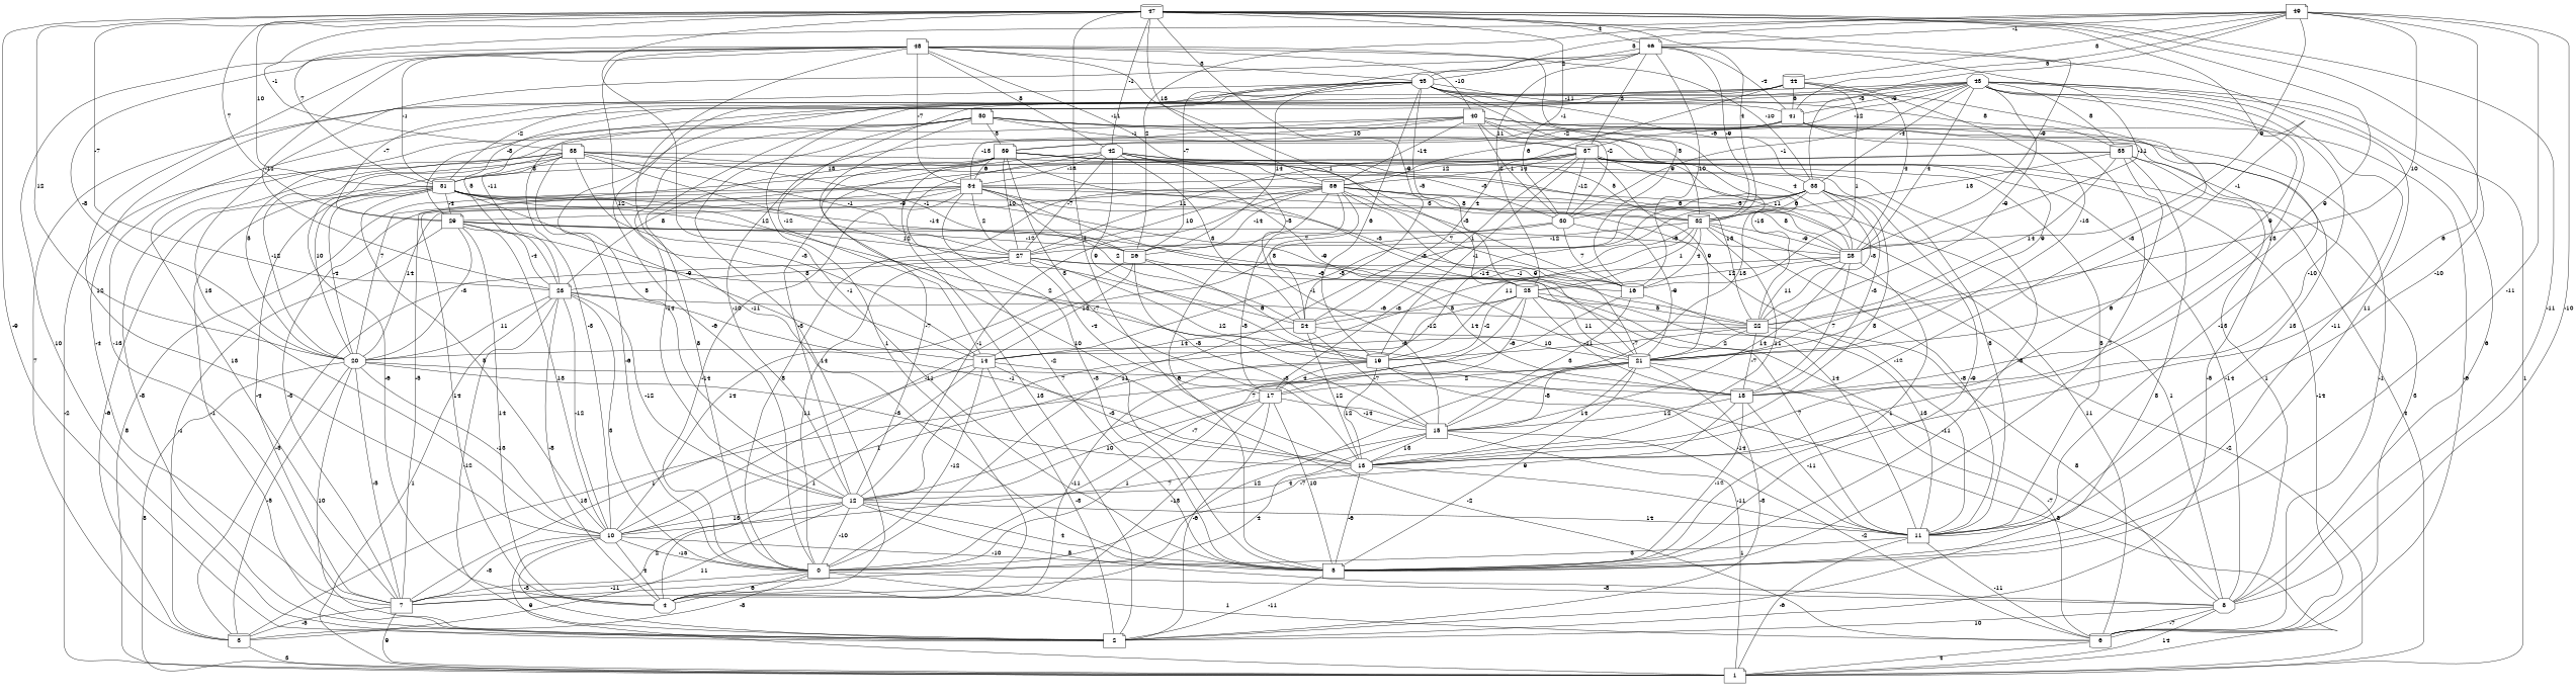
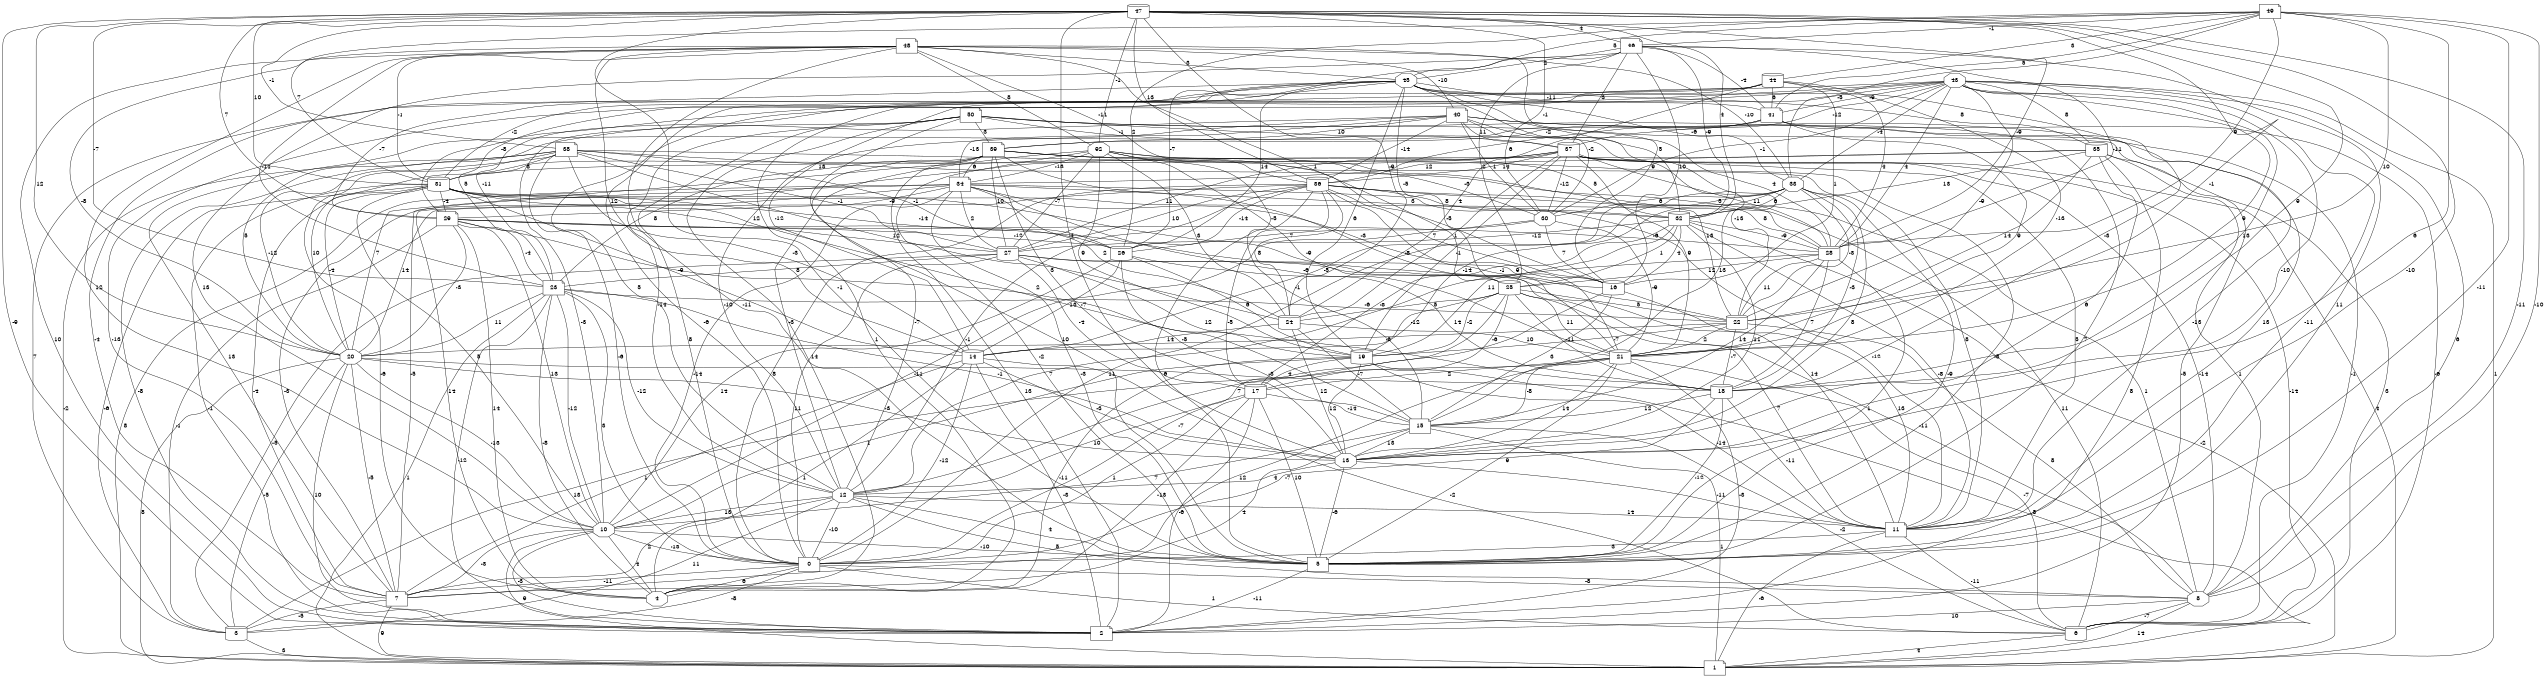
  graph {
    fontname="Helvetica,Arial,sans-serif"
    node [shape=cylinder]
    50 [shape=note]
    2 [shape=note]
    4 [shape=octagon]
    5 [shape=note]
    n5 [label=0 shape=note]
    10 [shape=octagon]
    11 [shape=note]
    12 [shape=octagon]
    15 [shape=note]
    37
    39 [shape=note]
    8 [shape=octagon]
    7 [shape=note]
    3
    6
    1 [shape=note]
    13 [shape=octagon]
    28
    31
    20 [shape=octagon]
    36
    21
    24
    30 [shape=octagon]
    19
    27
    22
    23 [shape=note]
    34 [shape=note]
    17
    18
    25
    26
    14
    29 [shape=note]
    32
    16
    49 [shape=note]
    33 [shape=octagon]
    41 [shape=note]
    44
    45 [shape=octagon]
    46 [shape=note]
    35
    48 [shape=note]
    40 [shape=note]
-   42 [shape=octagon]
+   42 [shape=octagon label=92]
    47
    38 [shape=note]
    43 [shape=octagon]
    50 -- 2 [label=-5]
    50 -- 4 [label=14]
    50 -- 5 [label=10]
    50 -- n5 [label=8]
    50 -- 10 [label=-3]
    50 -- 11 [label=13]
    50 -- 12 [label=-14]
    50 -- 15 [label=13]
    50 -- 37 [label=-1]
    50 -- 39 [label=3]
    5 -- 2 [label=-11]
    n5 -- 4 [label=6]
    n5 -- 8 [label=-8]
    n5 -- 7 [label=-11]
    n5 -- 3 [label=-8]
    n5 -- 6 [label=1]
    10 -- 2 [label=-3]
    10 -- 4 [label=4]
    10 -- 5 [label=-10]
    10 -- n5 [label=-13]
    10 -- 7 [label=-3]
    10 -- 1 [label=9]
    11 -- n5 [label=3]
    11 -- 6 [label=-11]
    11 -- 1 [label=-6]
    12 -- 5 [label=4]
    12 -- n5 [label=-10]
    12 -- 10 [label=13]
    12 -- 11 [label=14]
    12 -- 8 [label=5]
    12 -- 7 [label=2]
    12 -- 3 [label=11]
    15 -- 10 [label=7]
    15 -- 7 [label=4]
    15 -- 6 [label=-2]
    15 -- 1 [label=1]
    15 -- 13 [label=13]
    37 -- 11 [label=5]
    37 -- 8 [label=-14]
    37 -- 6 [label=-14]
    37 -- 1 [label=4]
    37 -- 28 [label=11]
    37 -- 31 [label=13]
    37 -- 20 [label=7]
    37 -- 36 [label=14]
    37 -- 21 [label=9]
    37 -- 24 [label=1]
    37 -- 30 [label=-12]
    37 -- 19 [label=-1]
    37 -- 27 [label=11]
    39 -- 2 [label=13]
    39 -- 5 [label=-8]
    39 -- 12 [label=-7]
    39 -- 20 [label=10]
    39 -- 21 [label=-8]
    39 -- 30 [label=-3]
    39 -- 27 [label=10]
    39 -- 22 [label=13]
    39 -- 23 [label=8]
    39 -- 34 [label=6]
    39 -- 17 [label=3]
    8 -- 2 [label=10]
    8 -- 6 [label=-7]
    8 -- 1 [label=14]
    7 -- 3 [label=-5]
    7 -- 1 [label=9]
    3 -- 1 [label=3]
    6 -- 1 [label=4]
    13 -- 5 [label=-6]
    13 -- 11 [label=-11]
    13 -- 12 [label=4]
    28 -- 5 [label=1]
    28 -- 12 [label=7]
    28 -- 15 [label=14]
    28 -- 22 [label=11]
    28 -- 18 [label=7]
    28 -- 25 [label=12]
    31 -- 2 [label=-1]
    31 -- 10 [label=5]
    31 -- 15 [label=-7]
    31 -- 7 [label=-4]
    31 -- 3 [label=-6]
    31 -- 6 [label=11]
    31 -- 20 [label=-4]
    31 -- 27 [label=12]
    31 -- 22 [label=-9]
    31 -- 26 [label=-14]
    31 -- 14 [label=-9]
    31 -- 29 [label=-4]
    20 -- 2 [label=10]
    20 -- 10 [label=-13]
    20 -- 7 [label=-5]
    20 -- 3 [label=-5]
    20 -- 1 [label=8]
    20 -- 13 [label=-3]
    20 -- 18 [label=-3]
    36 -- 5 [label=6]
    36 -- n5 [label=8]
    36 -- 12 [label=-1]
    36 -- 8 [label=1]
    36 -- 13 [label=-5]
    36 -- 28 [label=8]
    36 -- 20 [label=14]
    36 -- 21 [label=-1]
    36 -- 24 [label=8]
    36 -- 27 [label=10]
    36 -- 26 [label=-14]
    36 -- 32 [label=8]
    36 -- 16 [label=7]
    21 -- 2 [label=-3]
    21 -- 5 [label=9]
    21 -- 15 [label=-8]
    21 -- 7 [label=12]
    21 -- 3 [label=13]
    21 -- 6 [label=-7]
    21 -- 13 [label=14]
    21 -- 17 [label=2]
    24 -- 15 [label=-7]
    24 -- 13 [label=12]
    24 -- 21 [label=10]
    24 -- 14 [label=14]
    30 -- 10 [label=-11]
    30 -- 21 [label=-9]
    30 -- 26 [label=7]
    30 -- 16 [label=7]
    19 -- 4 [label=-11]
    19 -- 10 [label=1]
    19 -- 11 [label=-14]
    19 -- 1 [label=8]
    19 -- 13 [label=12]
    19 -- 17 [label=4]
    27 -- n5 [label=11]
    27 -- 8 [label=-11]
    27 -- 3 [label=-5]
    27 -- 23 [label=8]
    27 -- 17 [label=-4]
    27 -- 18 [label=12]
    27 -- 16 [label=9]
    22 -- 8 [label=8]
    22 -- 20 [label=-8]
    22 -- 21 [label=2]
    22 -- 19 [label=-7]
    22 -- 18 [label=-7]
    23 -- 2 [label=-12]
    23 -- 4 [label=-8]
    23 -- n5 [label=3]
    23 -- 10 [label=-12]
    23 -- 12 [label=-12]
    23 -- 1 [label=1]
    23 -- 13 [label=-1]
    23 -- 20 [label=11]
    23 -- 22 [label=-6]
    34 -- 4 [label=14]
    34 -- 5 [label=-3]
    34 -- n5 [label=-14]
    34 -- 11 [label=-12]
    34 -- 7 [label=-3]
    34 -- 1 [label=8]
    34 -- 21 [label=-6]
    34 -- 24 [label=2]
    34 -- 27 [label=2]
    34 -- 29 [label=-9]
    34 -- 32 [label=3]
    34 -- 16 [label=-3]
    17 -- 2 [label=-6]
    17 -- 4 [label=-13]
    17 -- 5 [label=10]
    17 -- n5 [label=1]
    17 -- 12 [label=10]
    17 -- 15 [label=-14]
    18 -- 5 [label=-12]
    18 -- n5 [label=-7]
    18 -- 11 [label=-11]
    18 -- 15 [label=12]
    25 -- n5 [label=-7]
    25 -- 11 [label=7]
    25 -- 21 [label=11]
    25 -- 24 [label=5]
    25 -- 19 [label=-2]
    25 -- 22 [label=5]
    25 -- 17 [label=-6]
    25 -- 18 [label=-11]
    25 -- 14 [label=-12]
    26 -- 10 [label=14]
    26 -- 15 [label=-5]
    26 -- 19 [label=6]
    26 -- 18 [label=14]
    26 -- 14 [label=13]
    14 -- 2 [label=-3]
    14 -- 4 [label=1]
    14 -- n5 [label=-12]
    14 -- 7 [label=1]
    14 -- 6 [label=-2]
    14 -- 13 [label=-3]
    29 -- 4 [label=14]
    29 -- 10 [label=13]
    29 -- 11 [label=14]
    29 -- 3 [label=-1]
    29 -- 28 [label=-6]
    29 -- 20 [label=-3]
    29 -- 19 [label=2]
    29 -- 23 [label=-4]
    29 -- 26 [label=-12]
    32 -- 11 [label=-8]
    32 -- 1 [label=-2]
    32 -- 13 [label=11]
    32 -- 28 [label=-9]
    32 -- 19 [label=11]
    32 -- 27 [label=-12]
    32 -- 17 [label=-8]
    32 -- 25 [label=1]
    32 -- 16 [label=4]
    16 -- 11 [label=13]
    16 -- 12 [label=7]
    16 -- 15 [label=3]
    49 -- 5 [label=-11]
    49 -- 8 [label=-10]
    49 -- 13 [label=6]
    49 -- 28 [label=9]
    49 -- 31 [label=7]
    49 -- 22 [label=10]
    49 -- 26 [label=2]
    49 -- 33 [label=-5]
    49 -- 41 [label=5]
    49 -- 44 [label=3]
    49 -- 45 [label=5]
    49 -- 46 [label=-1]
    33 -- 5 [label=-9]
    33 -- n5 [label=11]
    33 -- 13 [label=8]
    33 -- 30 [label=6]
    33 -- 19 [label=-14]
    33 -- 22 [label=-3]
    33 -- 18 [label=-3]
    33 -- 14 [label=-5]
    33 -- 32 [label=6]
    41 -- 5 [label=7]
    41 -- 39 [label=-2]
    41 -- 7 [label=13]
    41 -- 6 [label=-6]
    41 -- 36 [label=6]
    41 -- 21 [label=9]
    44 -- 12 [label=5]
    44 -- 3 [label=7]
    44 -- 28 [label=4]
    44 -- 21 [label=-13]
    44 -- 24 [label=4]
    44 -- 14 [label=-12]
    44 -- 16 [label=1]
    44 -- 41 [label=6]
    45 -- n5 [label=-6]
    45 -- 7 [label=-4]
    45 -- 31 [label=-2]
    45 -- 30 [label=-2]
    45 -- 19 [label=6]
    45 -- 23 [label=5]
    45 -- 18 [label=-3]
    45 -- 25 [label=-5]
    45 -- 26 [label=14]
    45 -- 29 [label=-7]
    45 -- 32 [label=5]
    45 -- 33 [label=-6]
    45 -- 41 [label=-11]
    45 -- 35 [label=8]
    46 -- 5 [label=11]
    46 -- 10 [label=13]
    46 -- 37 [label=3]
    46 -- 28 [label=-11]
    46 -- 25 [label=2]
    46 -- 26 [label=-7]
    46 -- 32 [label=-9]
    46 -- 16 [label=10]
    46 -- 41 [label=-4]
    46 -- 45 [label=2]
    35 -- 2 [label=8]
    35 -- 8 [label=1]
    35 -- 7 [label=-5]
    35 -- 6 [label=3]
    35 -- 13 [label=6]
    35 -- 22 [label=14]
    35 -- 34 [label=12]
    35 -- 32 [label=13]
    48 -- 2 [label=10]
    48 -- 5 [label=-11]
    48 -- 10 [label=12]
    48 -- 31 [label=-1]
    48 -- 20 [label=-8]
    48 -- 36 [label=-11]
    48 -- 23 [label=-11]
-   48 -- 34 [label=-7]
    48 -- 25 [label=1]
    48 -- 14 [label=12]
    48 -- 16 [label=9]
    48 -- 33 [label=-10]
    48 -- 45 [label=3]
    48 -- 40 [label=-10]
    48 -- 42 [label=8]
    40 -- 11 [label=-13]
    40 -- 12 [label=-10]
    40 -- 37 [label=11]
    40 -- 39 [label=10]
    40 -- 6 [label=-1]
    40 -- 28 [label=4]
    40 -- 20 [label=5]
    40 -- 36 [label=-14]
    40 -- 30 [label=1]
    40 -- 22 [label=-13]
    40 -- 34 [label=-13]
    42 -- 5 [label=-2]
    42 -- 12 [label=-3]
    42 -- 15 [label=-1]
    42 -- 24 [label=3]
    42 -- 19 [label=9]
    42 -- 27 [label=-7]
    42 -- 34 [label=-13]
    42 -- 25 [label=-5]
    42 -- 32 [label=5]
    42 -- 16 [label=-5]
    47 -- 2 [label=-9]
    47 -- 5 [label=-1]
    47 -- 11 [label=-10]
    47 -- 8 [label=-11]
    47 -- 13 [label=4]
    47 -- 28 [label=-9]
    47 -- 31 [label=10]
    47 -- 20 [label=12]
    47 -- 36 [label=13]
    47 -- 21 [label=-1]
    47 -- 24 [label=-9]
    47 -- 30 [label=-1]
    47 -- 23 [label=-7]
    47 -- 18 [label=9]
    47 -- 29 [label=7]
    47 -- 32 [label=4]
    47 -- 46 [label=4]
    47 -- 42 [label=-1]
    47 -- 38 [label=-1]
    38 -- 2 [label=-8]
    38 -- 4 [label=-6]
    38 -- n5 [label=-6]
    38 -- 11 [label=8]
    38 -- 1 [label=-2]
    38 -- 28 [label=5]
    38 -- 31 [label=8]
    38 -- 20 [label=-12]
    38 -- 24 [label=12]
    38 -- 27 [label=-1]
    38 -- 26 [label=-1]
    38 -- 14 [label=-3]
    43 -- 4 [label=1]
    43 -- 5 [label=-11]
    43 -- 37 [label=-12]
    43 -- 8 [label=6]
    43 -- 7 [label=-13]
    43 -- 1 [label=1]
    43 -- 13 [label=-10]
    43 -- 28 [label=4]
    43 -- 21 [label=9]
    43 -- 30 [label=-1]
    43 -- 22 [label=-9]
    43 -- 23 [label=-11]
    43 -- 18 [label=13]
    43 -- 29 [label=-8]
    43 -- 33 [label=-4]
    43 -- 41 [label=-9]
    43 -- 35 [label=8]
  }
